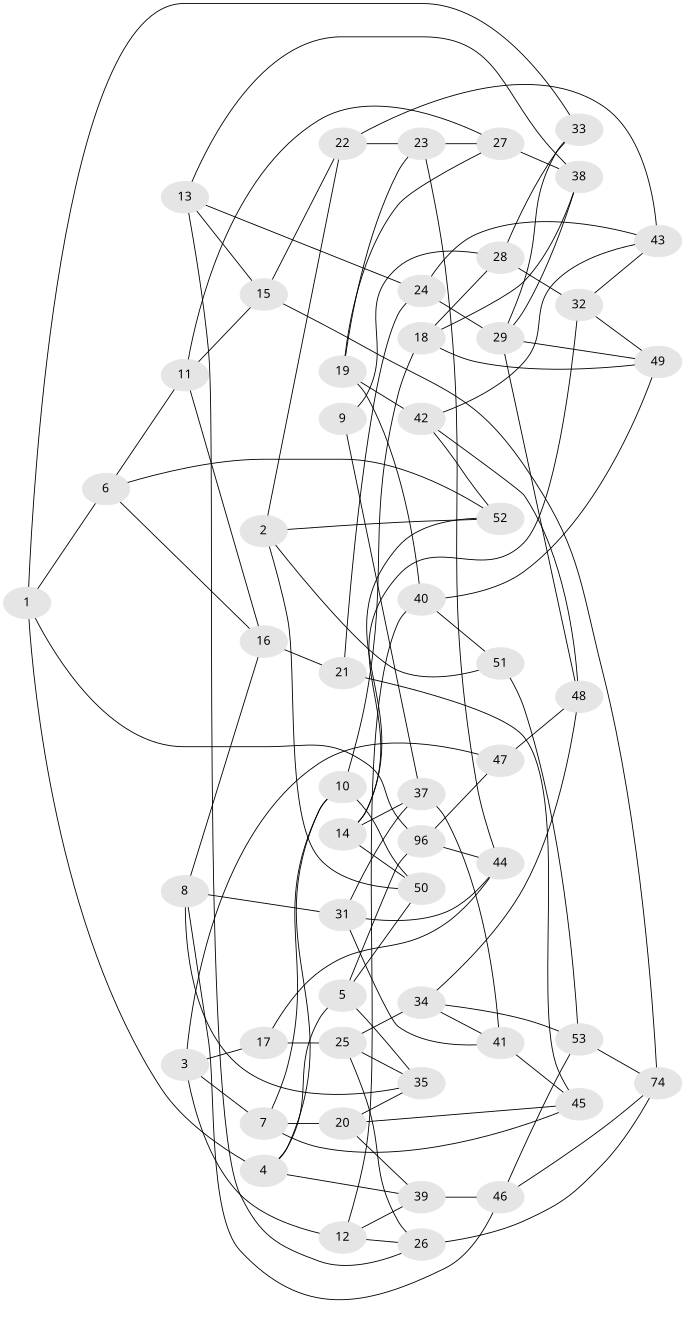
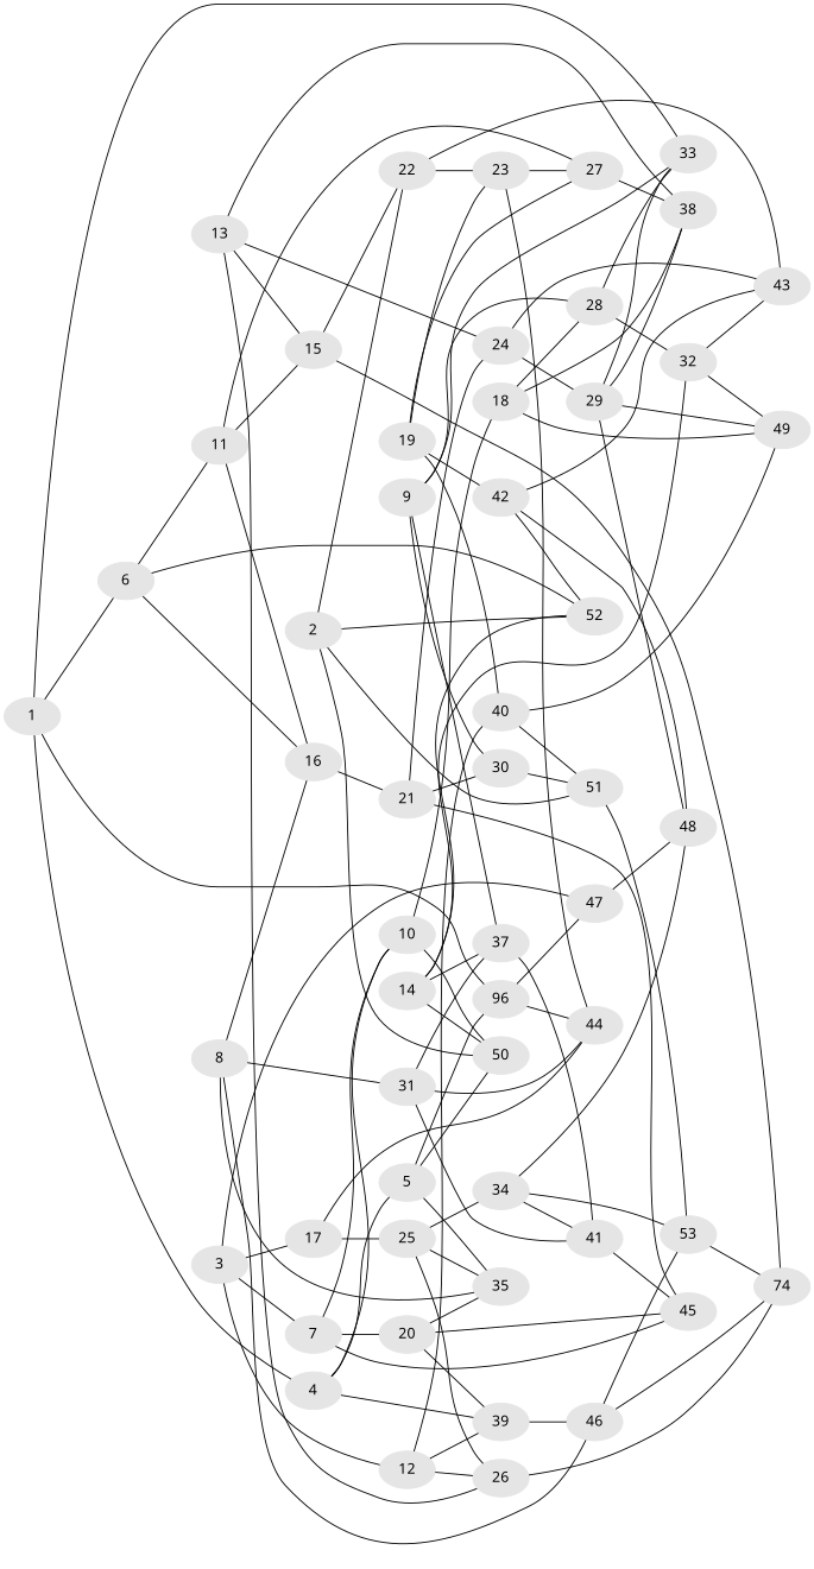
  graph {
    fontname="Noto Sans"
    rankdir=LR
    node [color=gray90 fontname="Noto Sans" style=filled]
    edge [fontname="Noto Sans"]
    1
    4
    6
    33
    n5 [label=96]
    5
    10
    39
    52
    11
    16
    47
    44
    2
    22
    50
    51
    23
    43
    53
    3
    7
    12
    17
    20
    45
    26
    40
    25
    48
    35
    18
    46
    15
    27
    21
    8
    31
    37
    41
    n41 [label=74]
    9
    28
+   30
    32
    38
    49
    13
    24
    29
    14
    34
    19
    42
    1 -- 4
    1 -- 6
    1 -- 33
    1 -- n5
    4 -- 5
    4 -- 10
    4 -- 39
    6 -- 52
    6 -- 11
    6 -- 16
    n5 -- 47
    n5 -- 44
    5 -- n5
    5 -- 50
    5 -- 35
    10 -- 50
    10 -- 18
    39 -- 46
    11 -- 16
    11 -- 15
    11 -- 27
    16 -- 21
    47 -- 48
    2 -- 52
    2 -- 22
    2 -- 50
    2 -- 51
    22 -- 23
    22 -- 43
    51 -- 53
    23 -- 44
    23 -- 27
    53 -- n41
    3 -- 47
    3 -- 7
    3 -- 12
    3 -- 17
    7 -- 10
    7 -- 20
    7 -- 45
    12 -- 39
    12 -- 26
    12 -- 40
    17 -- 44
    17 -- 25
    20 -- 39
    20 -- 45
    20 -- 35
    26 -- n41
    40 -- 51
    40 -- 49
    25 -- 26
    25 -- 35
    25 -- 34
    18 -- 28
    18 -- 38
    18 -- 49
    46 -- 53
    46 -- n41
    15 -- 22
    15 -- n41
    27 -- 38
    21 -- 45
+   21 -- 30
    21 -- 24
    8 -- 16
    8 -- 35
    8 -- 46
    8 -- 31
    31 -- 44
    31 -- 37
    31 -- 41
    37 -- 41
    41 -- 45
+   9 -- 33
    9 -- 37
    9 -- 28
+   9 -- 30
    28 -- 33
    28 -- 32
+   30 -- 51
    32 -- 43
    32 -- 49
    13 -- 26
    13 -- 15
    13 -- 38
    13 -- 24
    24 -- 43
    24 -- 29
    29 -- 33
    29 -- 48
    29 -- 38
    29 -- 49
    14 -- 52
    14 -- 50
    14 -- 37
    14 -- 32
    34 -- 53
    34 -- 48
    34 -- 41
    19 -- 23
    19 -- 40
    19 -- 27
    19 -- 42
    42 -- 52
    42 -- 43
    42 -- 48
  }
